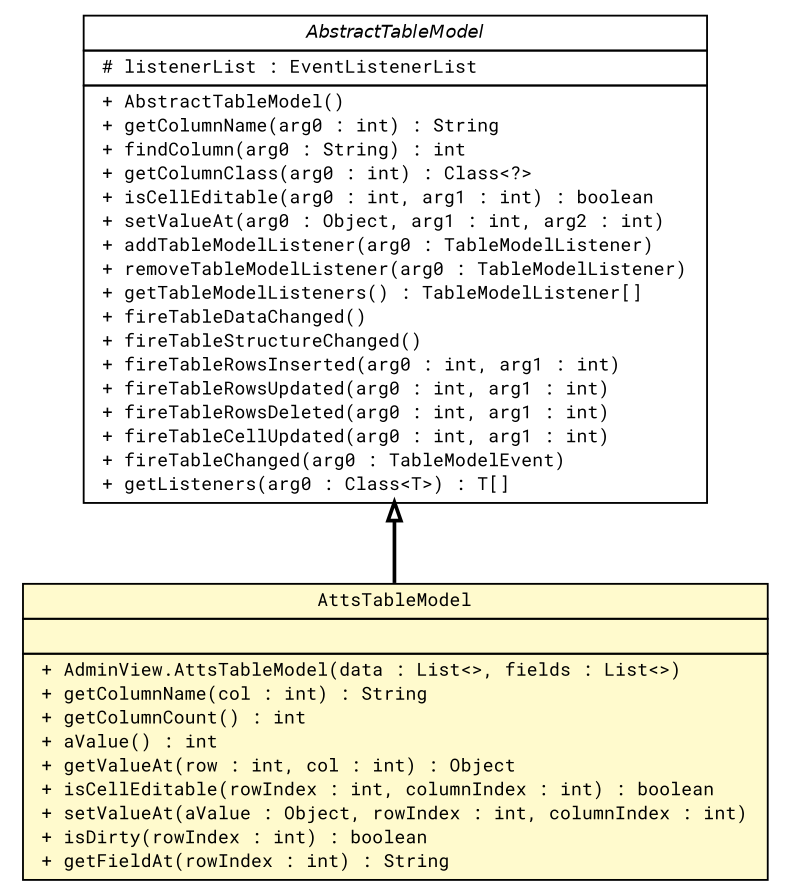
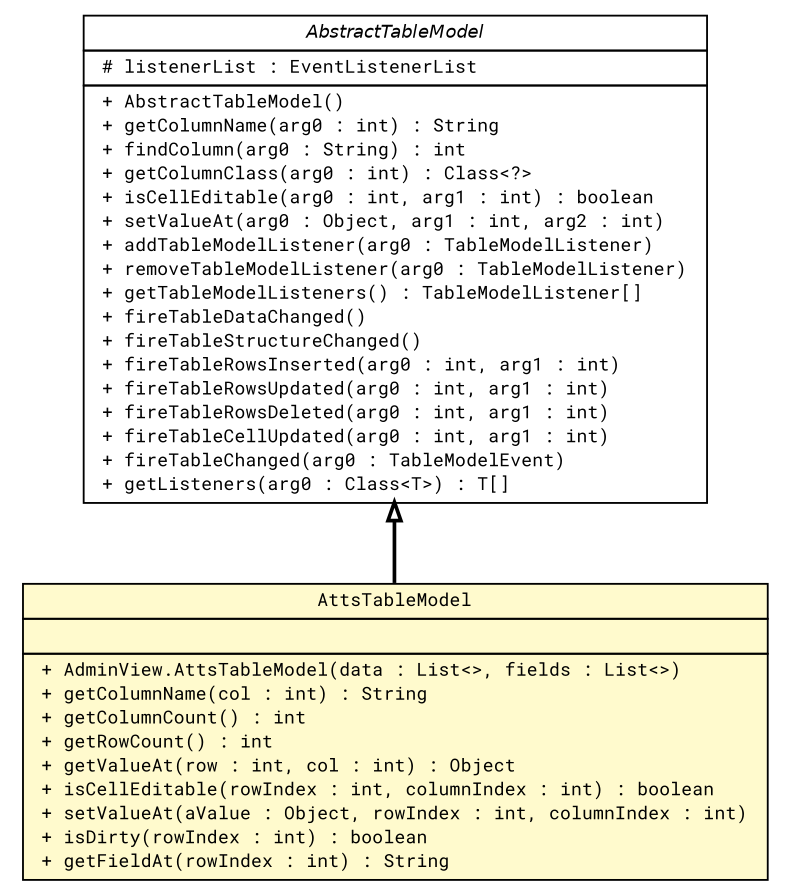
  digraph {
    nodesep=0.25
    ranksep=0.5
    fontname="Roboto Mono"
    node [fontcolor=black fontname="Roboto Mono" fontsize=10.0 shape=plaintext]
-   n1 [label=<<table title="sorcer.ssb.tools.plugin.browser.AdminView.AttsTableModel" border="0" cellborder="1" cellspacing="0" cellpadding="2" port="p" bgcolor="lemonChiffon" href="./AdminView.AttsTableModel.html"> 		<tr><td><table border="0" cellspacing="0" cellpadding="1"> <tr><td align="center" balign="center"> AttsTableModel </td></tr> 		</table></td></tr> 		<tr><td><table border="0" cellspacing="0" cellpadding="1"> <tr><td align="left" balign="left">  </td></tr> 		</table></td></tr> 		<tr><td><table border="0" cellspacing="0" cellpadding="1"> <tr><td align="left" balign="left"> + AdminView.AttsTableModel(data : List&lt;&gt;, fields : List&lt;&gt;) </td></tr> <tr><td align="left" balign="left"> + getColumnName(col : int) : String </td></tr> <tr><td align="left" balign="left"> + getColumnCount() : int </td></tr> <tr><td align="left" balign="left"> + aValue() : int </td></tr> <tr><td align="left" balign="left"> + getValueAt(row : int, col : int) : Object </td></tr> <tr><td align="left" balign="left"> + isCellEditable(rowIndex : int, columnIndex : int) : boolean </td></tr> <tr><td align="left" balign="left"> + setValueAt(aValue : Object, rowIndex : int, columnIndex : int) </td></tr> <tr><td align="left" balign="left"> + isDirty(rowIndex : int) : boolean </td></tr> <tr><td align="left" balign="left"> + getFieldAt(rowIndex : int) : String </td></tr> 		</table></td></tr> 		</table>>]
+   n1 [label=<<table title="sorcer.ssb.tools.plugin.browser.AdminView.AttsTableModel" border="0" cellborder="1" cellspacing="0" cellpadding="2" port="p" bgcolor="lemonChiffon" href="./AdminView.AttsTableModel.html"> 		<tr><td><table border="0" cellspacing="0" cellpadding="1"> <tr><td align="center" balign="center"> AttsTableModel </td></tr> 		</table></td></tr> 		<tr><td><table border="0" cellspacing="0" cellpadding="1"> <tr><td align="left" balign="left">  </td></tr> 		</table></td></tr> 		<tr><td><table border="0" cellspacing="0" cellpadding="1"> <tr><td align="left" balign="left"> + AdminView.AttsTableModel(data : List&lt;&gt;, fields : List&lt;&gt;) </td></tr> <tr><td align="left" balign="left"> + getColumnName(col : int) : String </td></tr> <tr><td align="left" balign="left"> + getColumnCount() : int </td></tr> <tr><td align="left" balign="left"> + getRowCount() : int </td></tr> <tr><td align="left" balign="left"> + getValueAt(row : int, col : int) : Object </td></tr> <tr><td align="left" balign="left"> + isCellEditable(rowIndex : int, columnIndex : int) : boolean </td></tr> <tr><td align="left" balign="left"> + setValueAt(aValue : Object, rowIndex : int, columnIndex : int) </td></tr> <tr><td align="left" balign="left"> + isDirty(rowIndex : int) : boolean </td></tr> <tr><td align="left" balign="left"> + getFieldAt(rowIndex : int) : String </td></tr> 		</table></td></tr> 		</table>>]
    n2 [label=<<table title="javax.swing.table.AbstractTableModel" border="0" cellborder="1" cellspacing="0" cellpadding="2" port="p" href="http://docs.oracle.com/javase/7/docs/api/javax/swing/table/AbstractTableModel.html"> 		<tr><td><table border="0" cellspacing="0" cellpadding="1"> <tr><td align="center" balign="center"><font face="Helvetica-Oblique"> AbstractTableModel </font></td></tr> 		</table></td></tr> 		<tr><td><table border="0" cellspacing="0" cellpadding="1"> <tr><td align="left" balign="left"> # listenerList : EventListenerList </td></tr> 		</table></td></tr> 		<tr><td><table border="0" cellspacing="0" cellpadding="1"> <tr><td align="left" balign="left"> + AbstractTableModel() </td></tr> <tr><td align="left" balign="left"> + getColumnName(arg0 : int) : String </td></tr> <tr><td align="left" balign="left"> + findColumn(arg0 : String) : int </td></tr> <tr><td align="left" balign="left"> + getColumnClass(arg0 : int) : Class&lt;?&gt; </td></tr> <tr><td align="left" balign="left"> + isCellEditable(arg0 : int, arg1 : int) : boolean </td></tr> <tr><td align="left" balign="left"> + setValueAt(arg0 : Object, arg1 : int, arg2 : int) </td></tr> <tr><td align="left" balign="left"> + addTableModelListener(arg0 : TableModelListener) </td></tr> <tr><td align="left" balign="left"> + removeTableModelListener(arg0 : TableModelListener) </td></tr> <tr><td align="left" balign="left"> + getTableModelListeners() : TableModelListener[] </td></tr> <tr><td align="left" balign="left"> + fireTableDataChanged() </td></tr> <tr><td align="left" balign="left"> + fireTableStructureChanged() </td></tr> <tr><td align="left" balign="left"> + fireTableRowsInserted(arg0 : int, arg1 : int) </td></tr> <tr><td align="left" balign="left"> + fireTableRowsUpdated(arg0 : int, arg1 : int) </td></tr> <tr><td align="left" balign="left"> + fireTableRowsDeleted(arg0 : int, arg1 : int) </td></tr> <tr><td align="left" balign="left"> + fireTableCellUpdated(arg0 : int, arg1 : int) </td></tr> <tr><td align="left" balign="left"> + fireTableChanged(arg0 : TableModelEvent) </td></tr> <tr><td align="left" balign="left"> + getListeners(arg0 : Class&lt;T&gt;) : T[] </td></tr> 		</table></td></tr> 		</table>>]
    n2 -> n1 [arrowtail=empty dir=back fontname="Roboto Mono" fontsize=10 headport=p labelfontname=Helvetica labelfontsize=10 tailport=p style=bold]
  }
